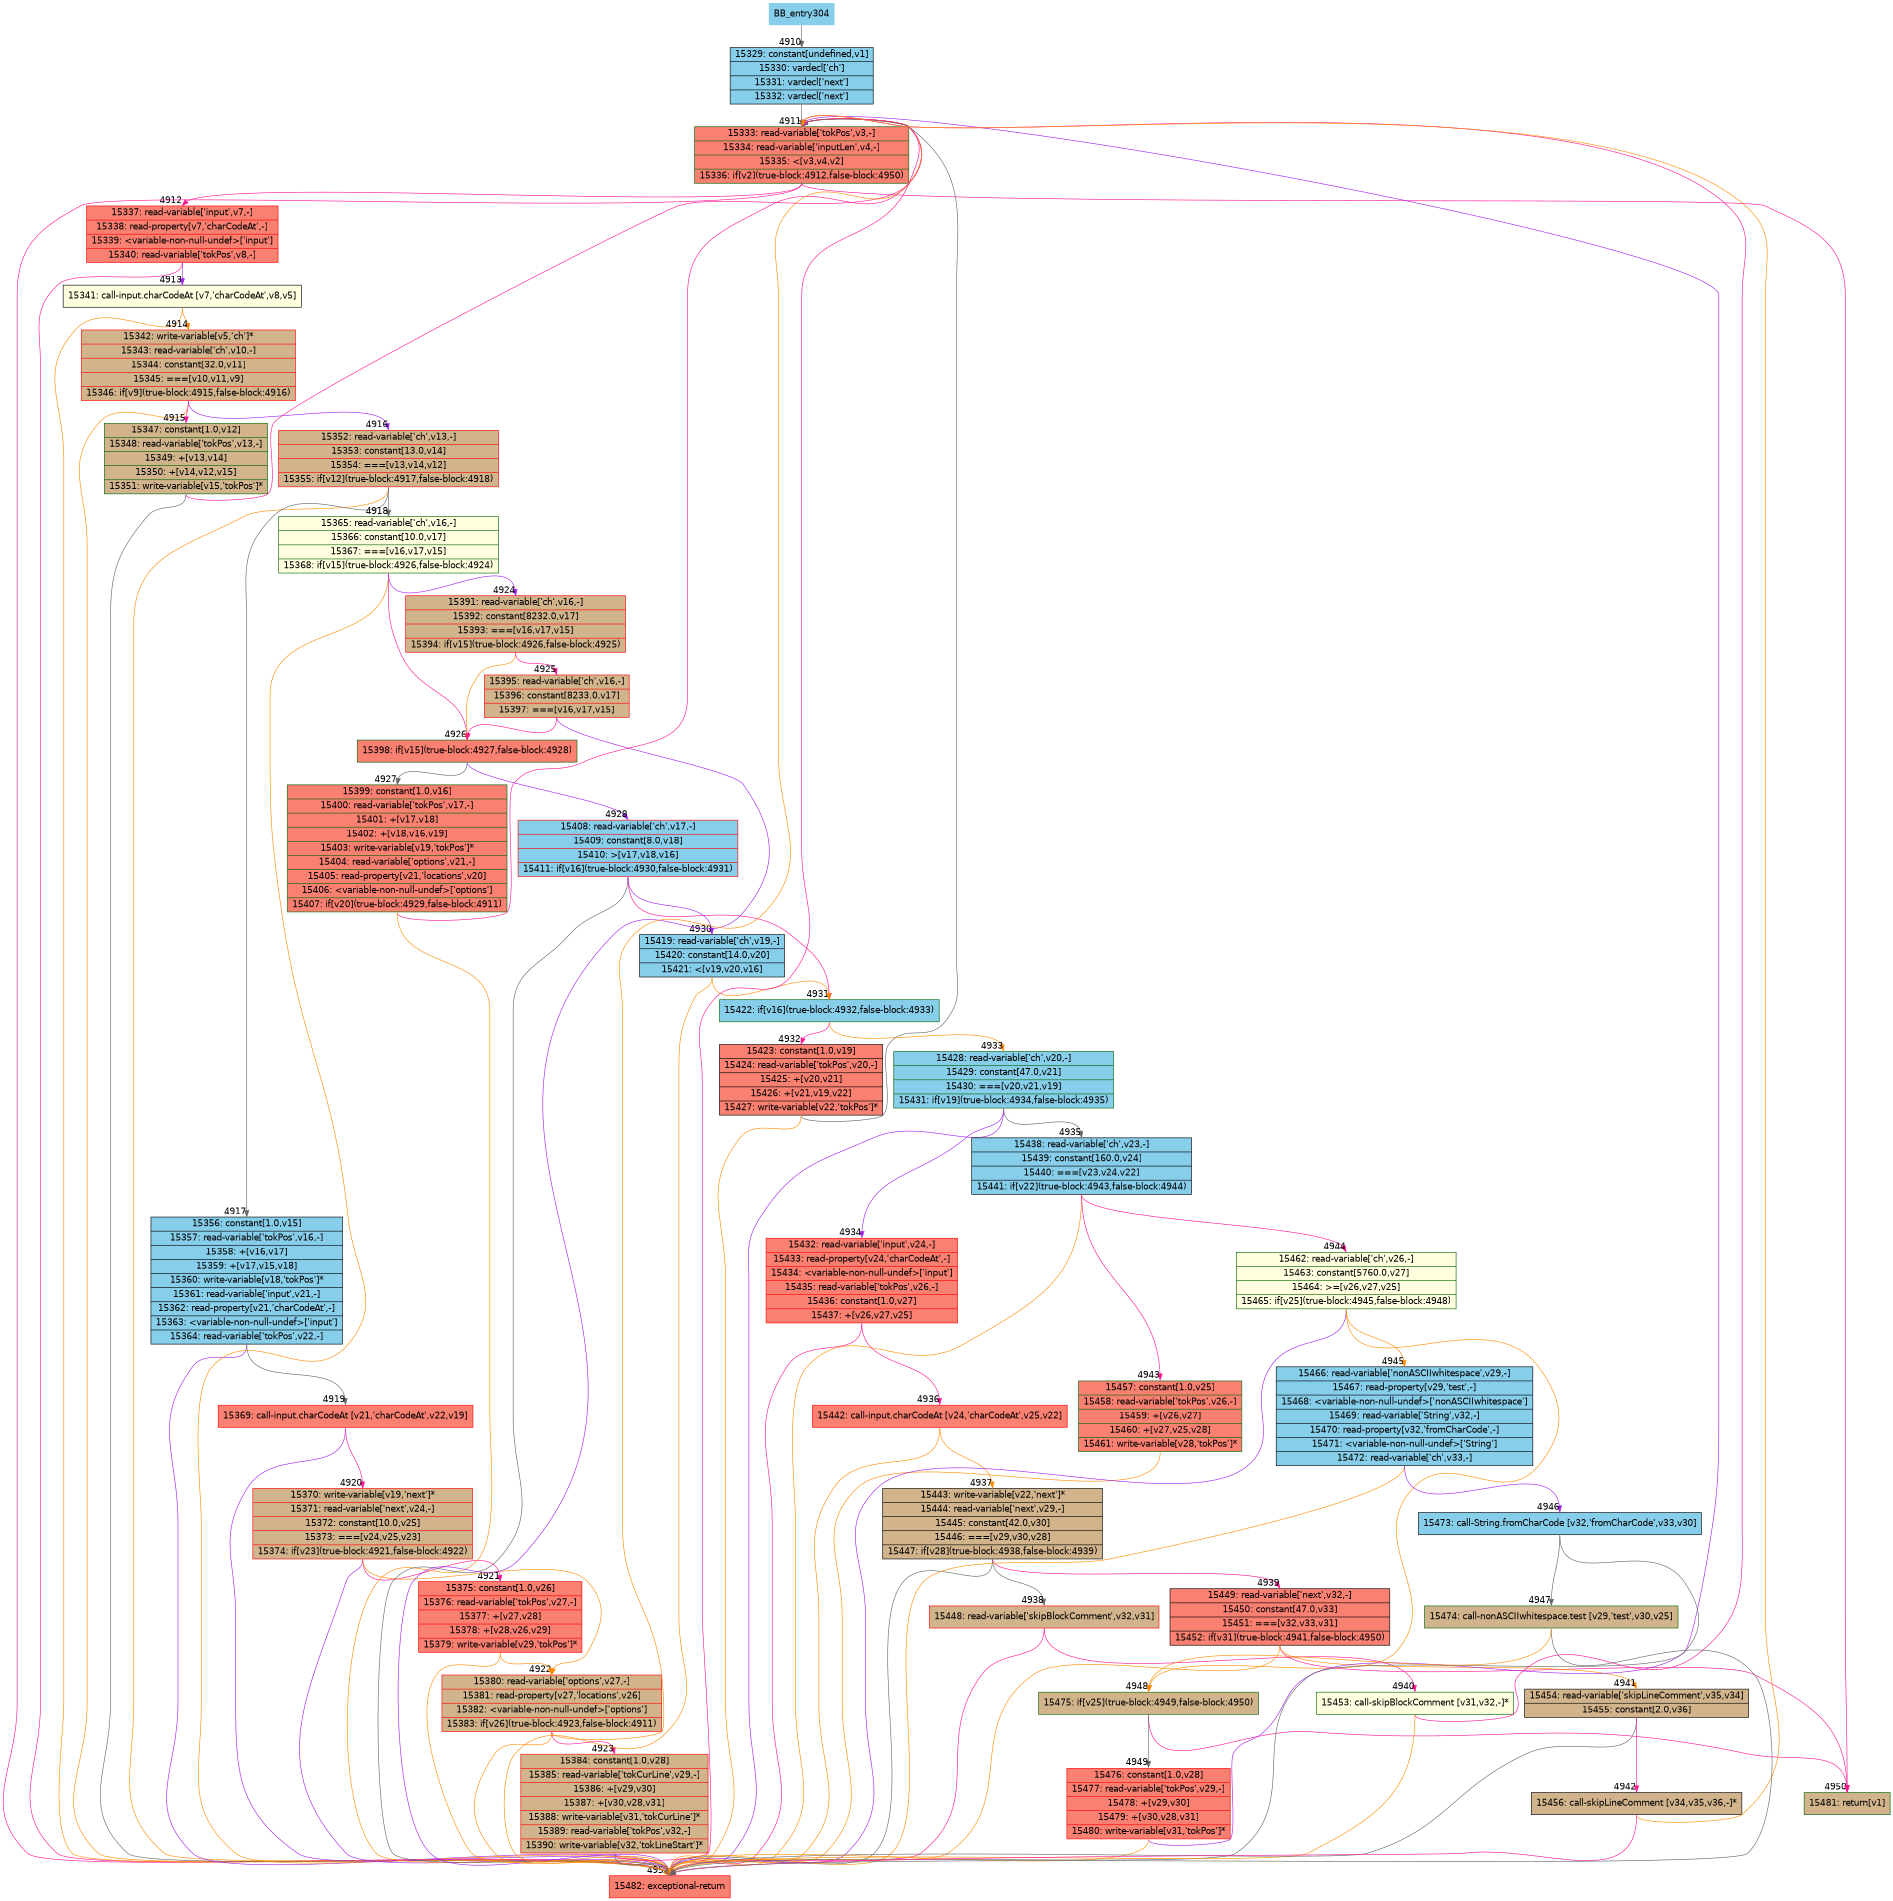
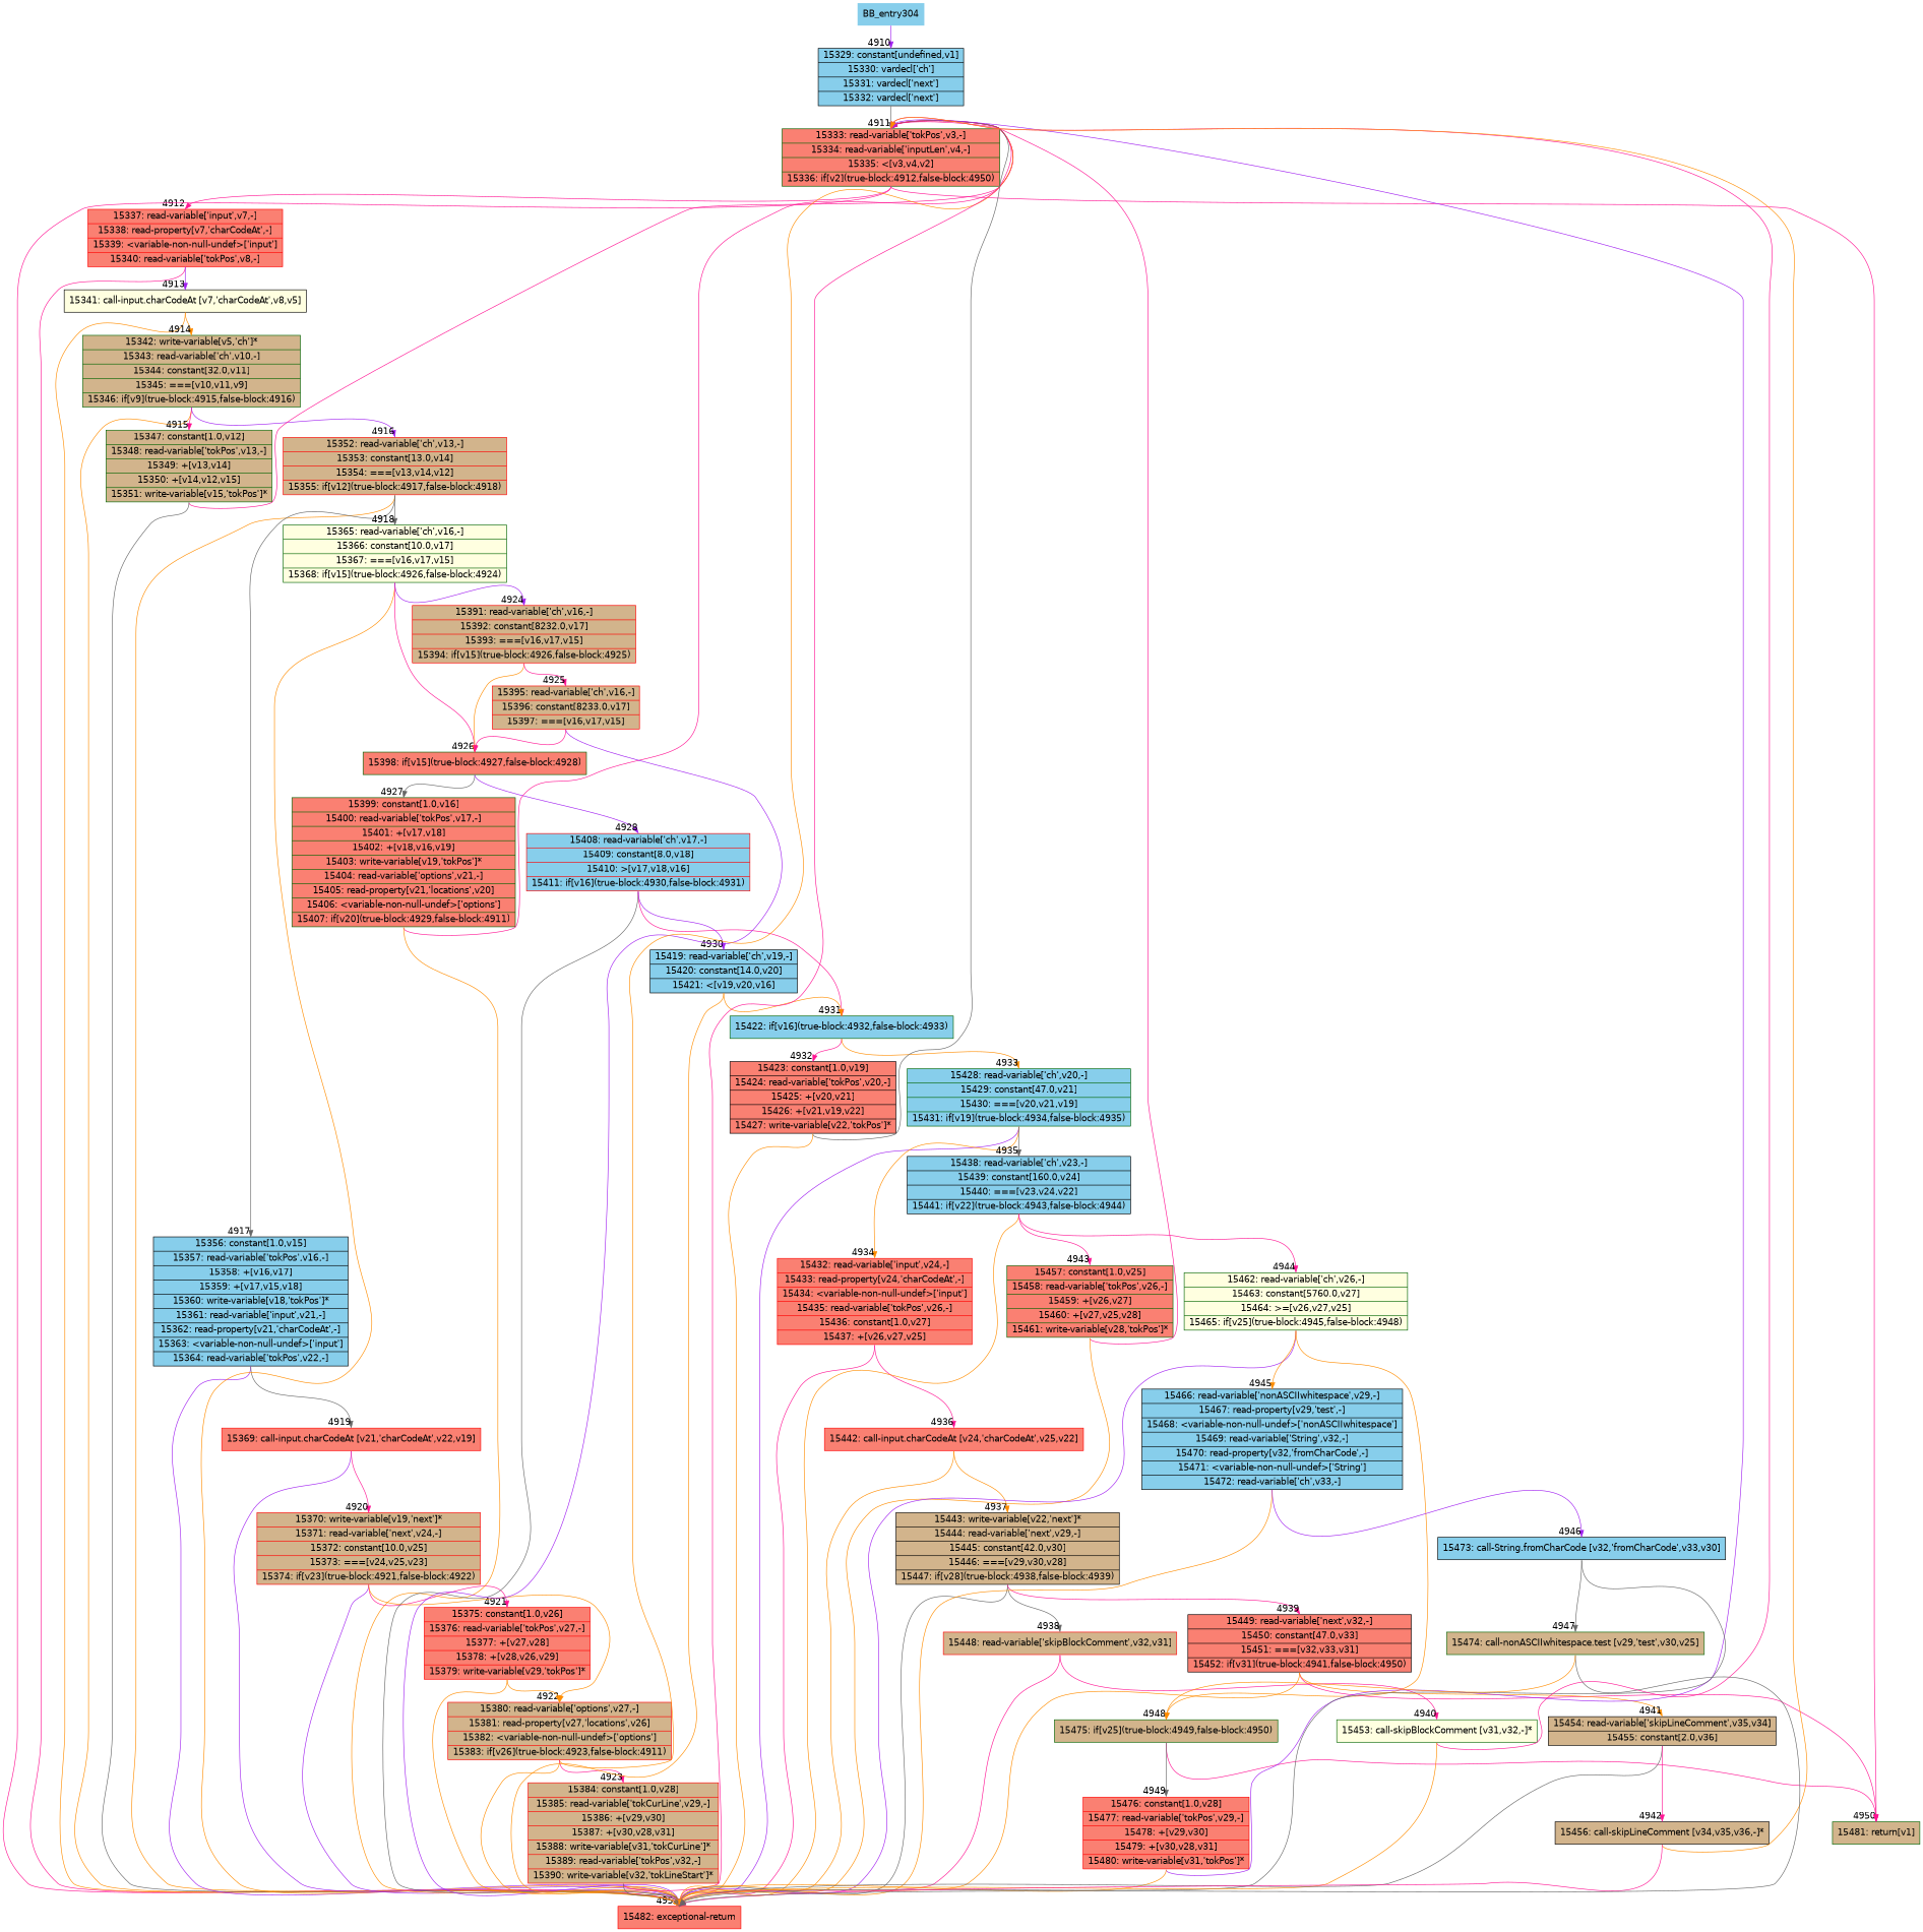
  digraph {
    fontname="DejaVu Sans"
    rankdir=TD
    node [color=darkgreen fillcolor=tan fontname="DejaVu Sans" shape=record style=filled]
    edge [color=deeppink fontname="DejaVu Sans" headport=n tailport=s]
    BB_entry304 [fillcolor=skyblue shape=none]
    n2 [color=black fillcolor=skyblue label="{15329: constant[undefined,v1]|15330: vardecl['ch']|15331: vardecl['next']|15332: vardecl['next']}"]
    n3 [fillcolor=salmon label="{15333: read-variable['tokPos',v3,-]|15334: read-variable['inputLen',v4,-]|15335: \<[v3,v4,v2]|15336: if[v2](true-block:4912,false-block:4950)}"]
    n4 [color=red fillcolor=salmon label="{15337: read-variable['input',v7,-]|15338: read-property[v7,'charCodeAt',-]|15339: \<variable-non-null-undef\>['input']|15340: read-variable['tokPos',v8,-]}"]
    n5 [label="{15481: return[v1]}"]
    n6 [color=red fillcolor=salmon label="{15482: exceptional-return}"]
    n7 [color=black fillcolor=lightyellow label="{15341: call-input.charCodeAt [v7,'charCodeAt',v8,v5]}"]
-   n8 [color=red label="{15342: write-variable[v5,'ch']*|15343: read-variable['ch',v10,-]|15344: constant[32.0,v11]|15345: ===[v10,v11,v9]|15346: if[v9](true-block:4915,false-block:4916)}"]
+   n8 [label="{15342: write-variable[v5,'ch']*|15343: read-variable['ch',v10,-]|15344: constant[32.0,v11]|15345: ===[v10,v11,v9]|15346: if[v9](true-block:4915,false-block:4916)}"]
    n9 [label="{15347: constant[1.0,v12]|15348: read-variable['tokPos',v13,-]|15349: +[v13,v14]|15350: +[v14,v12,v15]|15351: write-variable[v15,'tokPos']*}"]
    n10 [color=red label="{15352: read-variable['ch',v13,-]|15353: constant[13.0,v14]|15354: ===[v13,v14,v12]|15355: if[v12](true-block:4917,false-block:4918)}"]
    n11 [color=black fillcolor=skyblue label="{15356: constant[1.0,v15]|15357: read-variable['tokPos',v16,-]|15358: +[v16,v17]|15359: +[v17,v15,v18]|15360: write-variable[v18,'tokPos']*|15361: read-variable['input',v21,-]|15362: read-property[v21,'charCodeAt',-]|15363: \<variable-non-null-undef\>['input']|15364: read-variable['tokPos',v22,-]}"]
    n12 [fillcolor=lightyellow label="{15365: read-variable['ch',v16,-]|15366: constant[10.0,v17]|15367: ===[v16,v17,v15]|15368: if[v15](true-block:4926,false-block:4924)}"]
    n13 [color=red fillcolor=salmon label="{15369: call-input.charCodeAt [v21,'charCodeAt',v22,v19]}"]
    n14 [fillcolor=salmon label="{15398: if[v15](true-block:4927,false-block:4928)}"]
    n15 [color=red label="{15391: read-variable['ch',v16,-]|15392: constant[8232.0,v17]|15393: ===[v16,v17,v15]|15394: if[v15](true-block:4926,false-block:4925)}"]
    n16 [color=red label="{15370: write-variable[v19,'next']*|15371: read-variable['next',v24,-]|15372: constant[10.0,v25]|15373: ===[v24,v25,v23]|15374: if[v23](true-block:4921,false-block:4922)}"]
    n17 [fillcolor=salmon label="{15399: constant[1.0,v16]|15400: read-variable['tokPos',v17,-]|15401: +[v17,v18]|15402: +[v18,v16,v19]|15403: write-variable[v19,'tokPos']*|15404: read-variable['options',v21,-]|15405: read-property[v21,'locations',v20]|15406: \<variable-non-null-undef\>['options']|15407: if[v20](true-block:4929,false-block:4911)}"]
    n18 [color=red fillcolor=skyblue label="{15408: read-variable['ch',v17,-]|15409: constant[8.0,v18]|15410: \>[v17,v18,v16]|15411: if[v16](true-block:4930,false-block:4931)}"]
    n19 [color=red label="{15395: read-variable['ch',v16,-]|15396: constant[8233.0,v17]|15397: ===[v16,v17,v15]}"]
    n20 [color=red fillcolor=salmon label="{15375: constant[1.0,v26]|15376: read-variable['tokPos',v27,-]|15377: +[v27,v28]|15378: +[v28,v26,v29]|15379: write-variable[v29,'tokPos']*}"]
    n21 [color=red label="{15380: read-variable['options',v27,-]|15381: read-property[v27,'locations',v26]|15382: \<variable-non-null-undef\>['options']|15383: if[v26](true-block:4923,false-block:4911)}"]
    n22 [fillcolor=skyblue label="{15422: if[v16](true-block:4932,false-block:4933)}"]
    n23 [color=black fillcolor=skyblue label="{15419: read-variable['ch',v19,-]|15420: constant[14.0,v20]|15421: \<[v19,v20,v16]}"]
    n24 [color=red label="{15384: constant[1.0,v28]|15385: read-variable['tokCurLine',v29,-]|15386: +[v29,v30]|15387: +[v30,v28,v31]|15388: write-variable[v31,'tokCurLine']*|15389: read-variable['tokPos',v32,-]|15390: write-variable[v32,'tokLineStart']*}"]
    n25 [color=black fillcolor=salmon label="{15423: constant[1.0,v19]|15424: read-variable['tokPos',v20,-]|15425: +[v20,v21]|15426: +[v21,v19,v22]|15427: write-variable[v22,'tokPos']*}"]
    n26 [fillcolor=skyblue label="{15428: read-variable['ch',v20,-]|15429: constant[47.0,v21]|15430: ===[v20,v21,v19]|15431: if[v19](true-block:4934,false-block:4935)}"]
    n27 [color=red fillcolor=salmon label="{15432: read-variable['input',v24,-]|15433: read-property[v24,'charCodeAt',-]|15434: \<variable-non-null-undef\>['input']|15435: read-variable['tokPos',v26,-]|15436: constant[1.0,v27]|15437: +[v26,v27,v25]}"]
    n28 [color=black fillcolor=skyblue label="{15438: read-variable['ch',v23,-]|15439: constant[160.0,v24]|15440: ===[v23,v24,v22]|15441: if[v22](true-block:4943,false-block:4944)}"]
    n29 [color=red fillcolor=salmon label="{15442: call-input.charCodeAt [v24,'charCodeAt',v25,v22]}"]
    n30 [fillcolor=salmon label="{15457: constant[1.0,v25]|15458: read-variable['tokPos',v26,-]|15459: +[v26,v27]|15460: +[v27,v25,v28]|15461: write-variable[v28,'tokPos']*}"]
    n31 [fillcolor=lightyellow label="{15462: read-variable['ch',v26,-]|15463: constant[5760.0,v27]|15464: \>=[v26,v27,v25]|15465: if[v25](true-block:4945,false-block:4948)}"]
    n32 [color=black label="{15443: write-variable[v22,'next']*|15444: read-variable['next',v29,-]|15445: constant[42.0,v30]|15446: ===[v29,v30,v28]|15447: if[v28](true-block:4938,false-block:4939)}"]
    n33 [label="{15475: if[v25](true-block:4949,false-block:4950)}"]
    n34 [color=black fillcolor=skyblue label="{15466: read-variable['nonASCIIwhitespace',v29,-]|15467: read-property[v29,'test',-]|15468: \<variable-non-null-undef\>['nonASCIIwhitespace']|15469: read-variable['String',v32,-]|15470: read-property[v32,'fromCharCode',-]|15471: \<variable-non-null-undef\>['String']|15472: read-variable['ch',v33,-]}"]
    n35 [color=red label="{15448: read-variable['skipBlockComment',v32,v31]}"]
    n36 [color=black fillcolor=salmon label="{15449: read-variable['next',v32,-]|15450: constant[47.0,v33]|15451: ===[v32,v33,v31]|15452: if[v31](true-block:4941,false-block:4950)}"]
    n37 [color=red fillcolor=salmon label="{15476: constant[1.0,v28]|15477: read-variable['tokPos',v29,-]|15478: +[v29,v30]|15479: +[v30,v28,v31]|15480: write-variable[v31,'tokPos']*}"]
    n38 [color=black fillcolor=skyblue label="{15473: call-String.fromCharCode [v32,'fromCharCode',v33,v30]}"]
    n39 [fillcolor=lightyellow label="{15453: call-skipBlockComment [v31,v32,-]*}"]
    n40 [color=black label="{15454: read-variable['skipLineComment',v35,v34]|15455: constant[2.0,v36]}"]
    n41 [color=black label="{15456: call-skipLineComment [v34,v35,v36,-]*}"]
    n42 [label="{15474: call-nonASCIIwhitespace.test [v29,'test',v30,v25]}"]
-   BB_entry304 -> n2 [color=gray40 headlabel="    4910"]
+   BB_entry304 -> n2 [color=purple headlabel="    4910"]
    n2 -> n3 [color=gray40 headlabel="      4911"]
    n3 -> n4 [headlabel="      4912"]
    n3 -> n5 [headlabel="      4950"]
    n3 -> n6 [headlabel="      4951"]
    n4 -> n6
    n4 -> n7 [color=purple headlabel="      4913"]
    n7 -> n6 [color=darkorange]
    n7 -> n8 [color=darkorange headlabel="      4914"]
    n8 -> n6 [color=darkorange]
    n8 -> n9 [headlabel="      4915"]
    n8 -> n10 [color=purple headlabel="      4916"]
    n9 -> n3
    n9 -> n6 [color=gray40]
    n10 -> n6 [color=darkorange]
    n10 -> n11 [color=gray40 headlabel="      4917"]
    n10 -> n12 [color=gray40 headlabel="      4918"]
    n11 -> n6 [color=purple]
    n11 -> n13 [color=gray40 headlabel="      4919"]
    n12 -> n6 [color=darkorange]
    n12 -> n14 [headlabel="      4926"]
    n12 -> n15 [color=purple headlabel="      4924"]
    n13 -> n6 [color=purple]
    n13 -> n16 [headlabel="      4920"]
    n14 -> n17 [color=gray40 headlabel="      4927"]
    n14 -> n18 [color=purple headlabel="      4928"]
    n15 -> n14 [color=darkorange]
    n15 -> n19 [headlabel="      4925"]
    n16 -> n6 [color=purple]
    n16 -> n20 [headlabel="      4921"]
    n16 -> n21 [color=darkorange headlabel="      4922"]
    n17 -> n3
    n17 -> n6 [color=darkorange]
    n18 -> n6 [color=gray40]
    n18 -> n22 [headlabel="      4931"]
    n18 -> n23 [color=purple headlabel="      4930"]
    n19 -> n6 [color=purple]
    n19 -> n14
    n20 -> n6 [color=darkorange]
    n20 -> n21 [color=darkorange]
    n21 -> n3 [color=darkorange]
    n21 -> n6 [color=darkorange]
    n21 -> n24 [headlabel="      4923"]
    n22 -> n25 [headlabel="      4932"]
    n22 -> n26 [color=darkorange headlabel="      4933"]
    n23 -> n6 [color=darkorange]
    n23 -> n22 [color=darkorange]
    n24 -> n3
    n24 -> n6 [color=gray40]
    n25 -> n3 [color=gray40]
    n25 -> n6 [color=darkorange]
    n26 -> n6 [color=purple]
-   n26 -> n27 [color=purple headlabel="      4934"]
+   n26 -> n27 [color=darkorange headlabel="      4934"]
    n26 -> n28 [color=gray40 headlabel="      4935"]
    n27 -> n6
    n27 -> n29 [headlabel="      4936"]
    n28 -> n6 [color=darkorange]
    n28 -> n30 [headlabel="      4943"]
    n28 -> n31 [headlabel="      4944"]
    n29 -> n6 [color=darkorange]
    n29 -> n32 [color=darkorange headlabel="      4937"]
+   n30 -> n3
    n30 -> n6 [color=darkorange]
    n31 -> n6 [color=purple]
    n31 -> n33 [color=darkorange headlabel="      4948"]
    n31 -> n34 [color=darkorange headlabel="      4945"]
    n32 -> n6 [color=gray40]
    n32 -> n35 [color=gray40 headlabel="      4938"]
    n32 -> n36 [headlabel="      4939"]
    n33 -> n5
    n33 -> n37 [color=gray40 headlabel="      4949"]
    n34 -> n6 [color=darkorange]
    n34 -> n38 [color=purple headlabel="      4946"]
    n35 -> n6
    n35 -> n39 [headlabel="      4940"]
    n36 -> n5
    n36 -> n6 [color=darkorange]
    n36 -> n40 [color=darkorange headlabel="      4941"]
    n37 -> n3 [color=purple]
    n37 -> n6 [color=darkorange]
    n38 -> n6 [color=gray40]
    n38 -> n42 [color=gray40 headlabel="      4947"]
    n39 -> n3
    n39 -> n6 [color=darkorange]
    n40 -> n6 [color=gray40]
    n40 -> n41 [headlabel="      4942"]
    n41 -> n3 [color=darkorange]
    n41 -> n6
    n42 -> n6 [color=gray40]
    n42 -> n33 [color=darkorange]
  }
